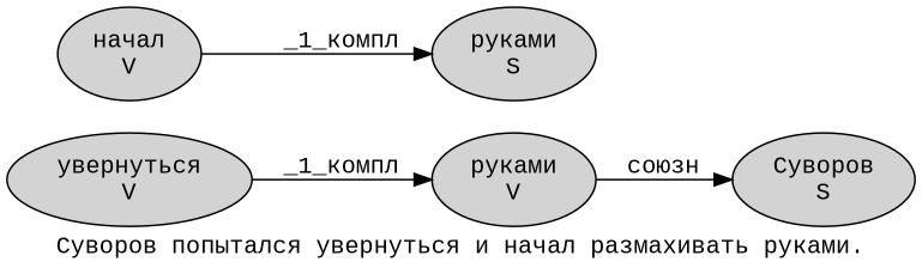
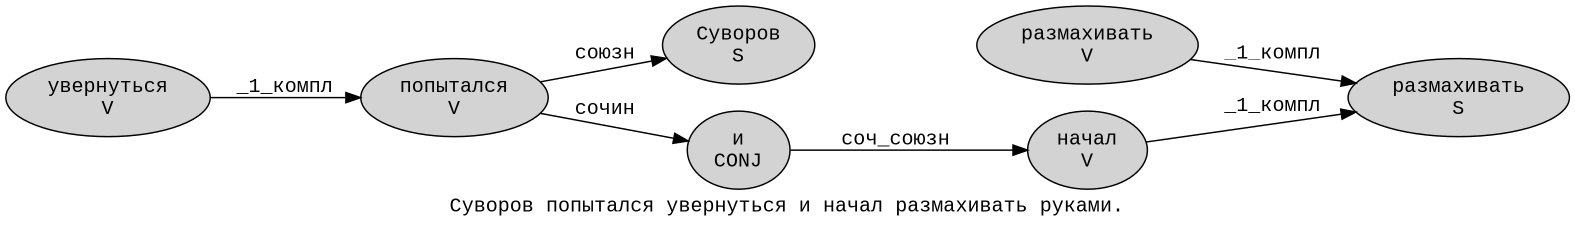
  digraph {
    fontname="Liberation Mono"
    label="Суворов попытался увернуться и начал размахивать руками."
    rankdir=LR
    node [fillcolor=lightgray fontname="Liberation Mono" penwidth=1 shape=ellipse style=filled]
    edge [fontname="Liberation Mono"]
    n1 [label="Суворов\nS"]
-   n2 [label="руками\nV"]
+   n2 [label="попытался\nV"]
+   n3 [label="и\nCONJ"]
    n4 [label="увернуться\nV"]
    n5 [label="начал\nV"]
-   n6 [label="руками\nS"]
+   n6 [label="размахивать\nS"]
+   n7 [label="размахивать\nV"]
    n2 -> n1 [label="союзн"]
+   n2 -> n3 [label="сочин"]
+   n3 -> n5 [label="соч_союзн"]
    n4 -> n2 [label="_1_компл"]
    n5 -> n6 [label="_1_компл"]
+   n7 -> n6 [label="_1_компл"]
  }
